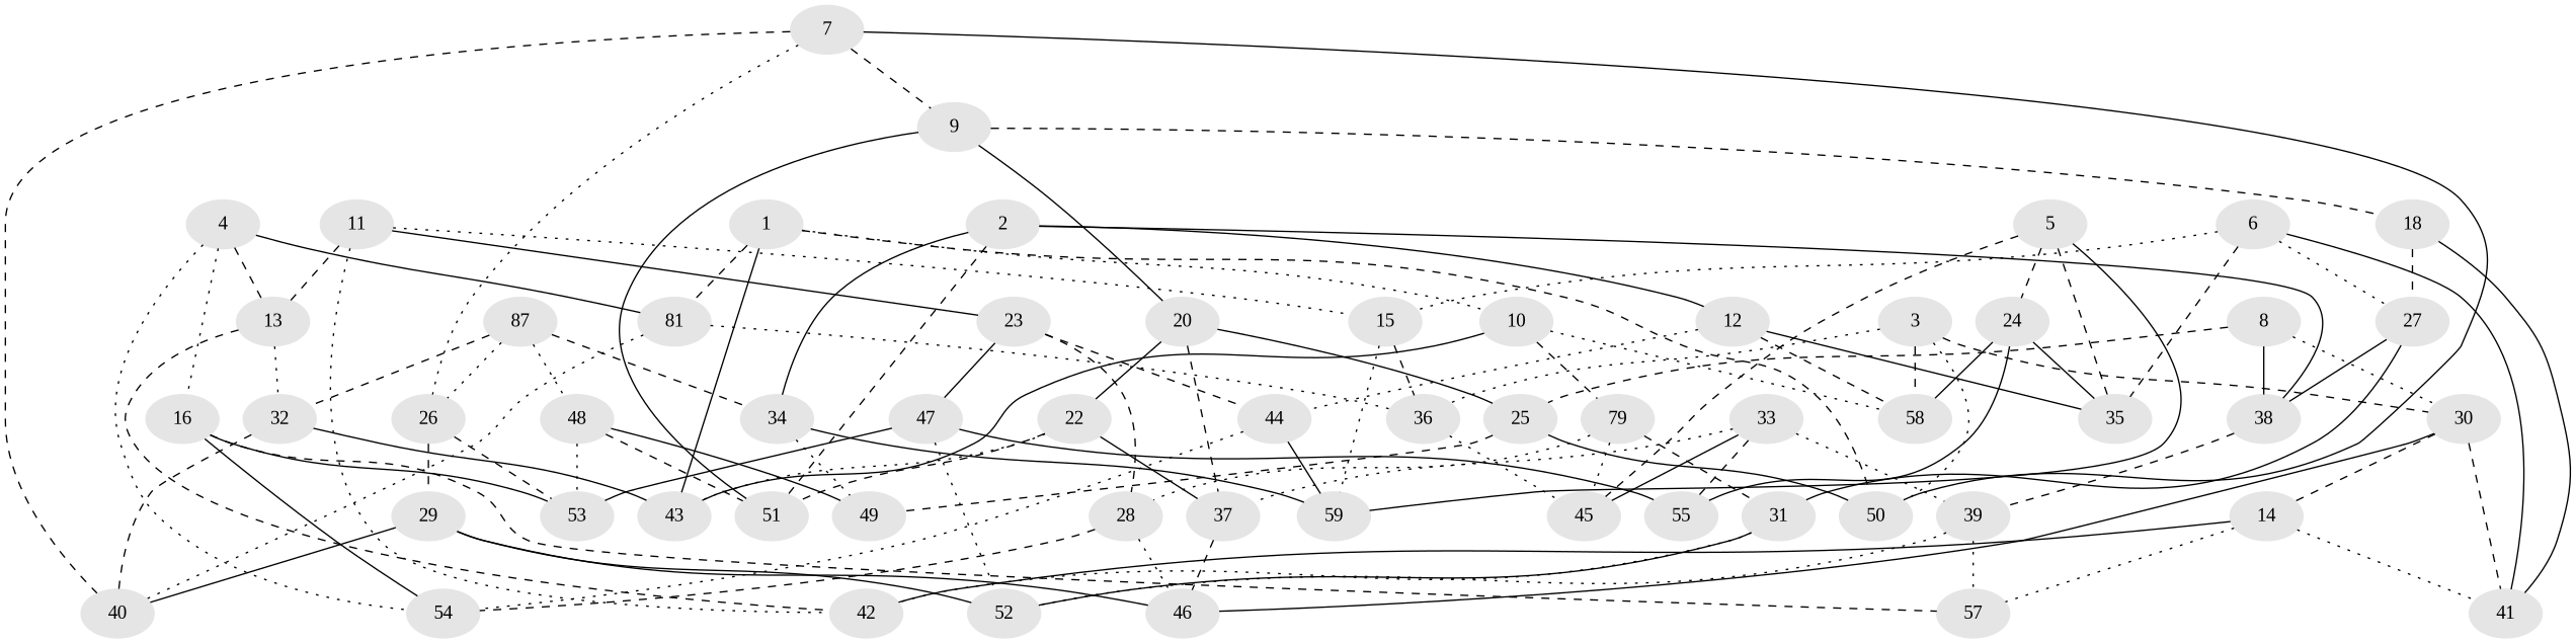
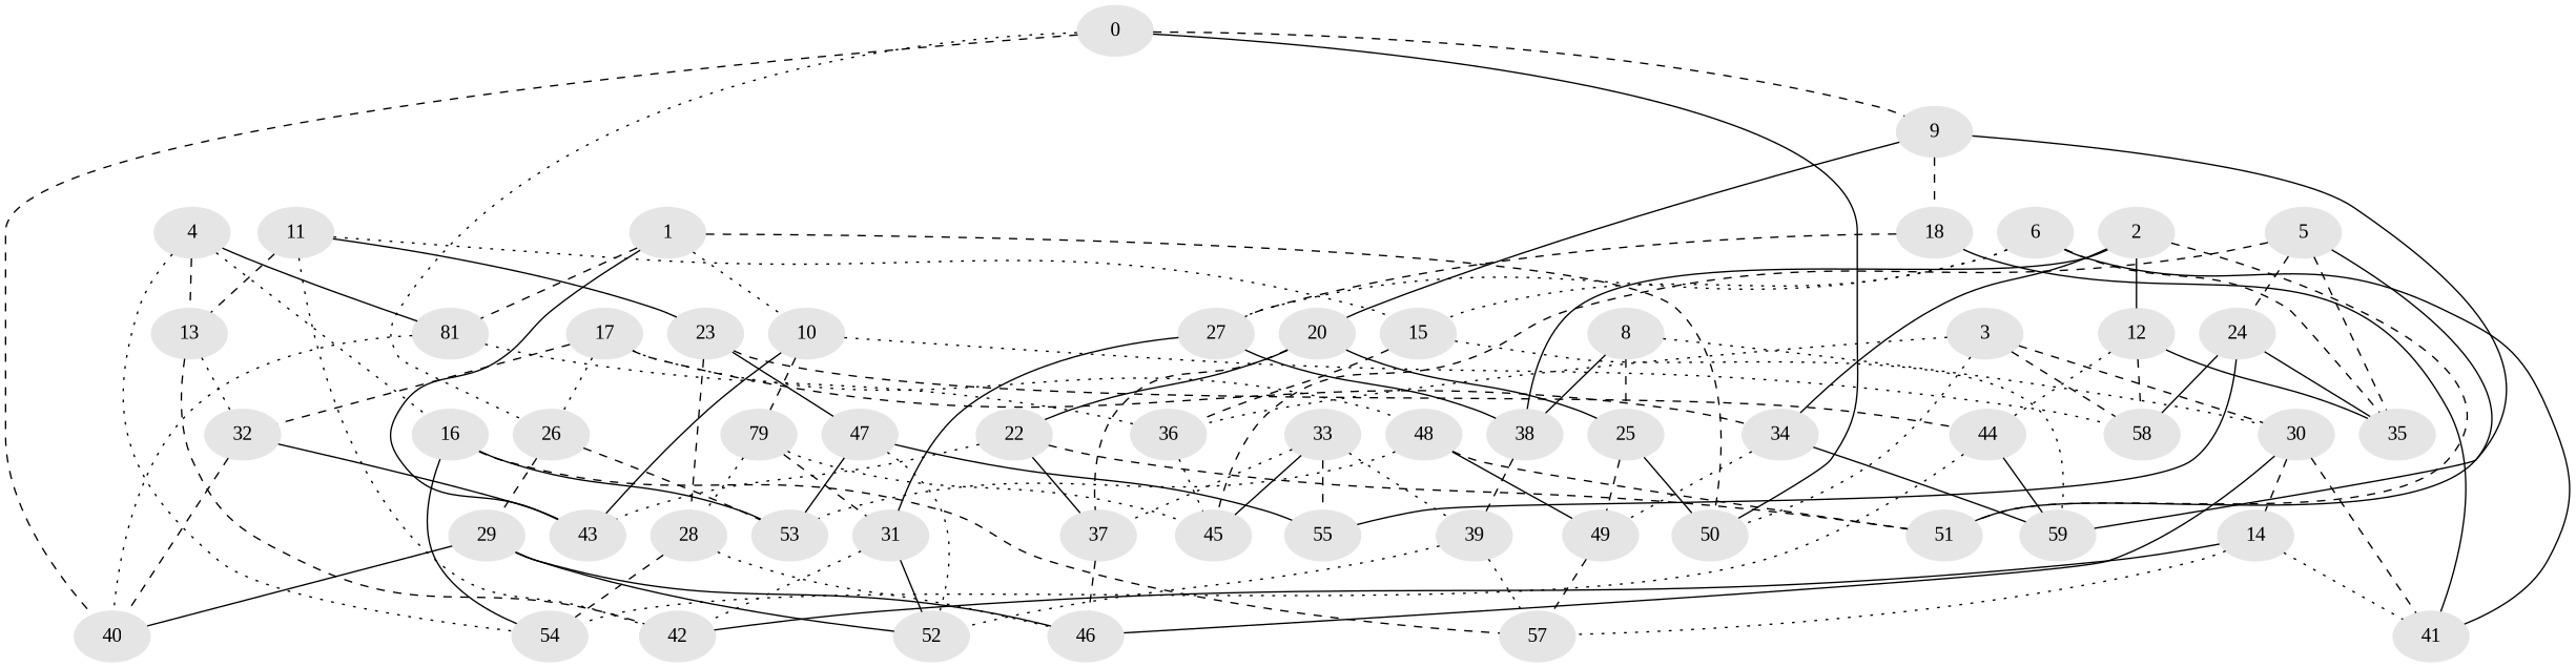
  graph {
    fontname="Liberation Serif"
    node [color=gray90 fontname="Liberation Serif" style=filled]
    edge [fontname="Liberation Serif" style=dashed]
    1
    10
    n3 [label=81]
    43
    50
    58
    n7 [label=79]
    36
    40
    2
    12
    34
    38
    51
    35
    44
    n17 [label=59]
    49
    39
    3
    30
    41
    14
    46
    45
    4
    13
    16
    54
    42
    32
    57
    53
    5
    24
    55
    6
    15
    27
    31
-   7
+   7 [label=0]
    9
    26
    18
    20
    29
    8
    25
    22
    37
    28
    11
    23
    47
-   17 [label=87]
+   17
    48
    52
    33
    1 -- 10 [style=dotted]
    1 -- n3
    1 -- 43 [style=solid]
    1 -- 50
    10 -- 43 [style=solid]
    10 -- 58 [style=dotted]
    10 -- n7
    n3 -- 36 [style=dotted]
    n3 -- 40 [style=dotted]
    n7 -- 45 [style=dotted]
    n7 -- 31
    n7 -- 28 [style=dotted]
    36 -- 45 [style=dotted]
    2 -- 12 [style=solid]
    2 -- 34 [style=solid]
    2 -- 38 [style=solid]
    2 -- 51
    12 -- 58
    12 -- 35 [style=solid]
    12 -- 44 [style=dotted]
    34 -- n17 [style=solid]
    34 -- 49 [style=dotted]
    38 -- 39
    44 -- n17 [style=solid]
    44 -- 54 [style=dotted]
+   49 -- 57
    39 -- 57 [style=dotted]
    39 -- 52 [style=dotted]
    3 -- 50 [style=dotted]
    3 -- 58
    3 -- 36 [style=dotted]
    3 -- 30
    30 -- 41
    30 -- 14
    30 -- 46 [style=solid]
    14 -- 41 [style=dotted]
    14 -- 42 [style=solid]
    14 -- 57 [style=dotted]
    4 -- n3 [style=solid]
    4 -- 13
    4 -- 16 [style=dotted]
    4 -- 54 [style=dotted]
    13 -- 42
    13 -- 32 [style=dotted]
    16 -- 54 [style=solid]
    16 -- 57
    16 -- 53 [style=solid]
    32 -- 43 [style=solid]
    32 -- 40
    5 -- 35
    5 -- n17 [style=solid]
    5 -- 45
    5 -- 24
    24 -- 58 [style=solid]
    24 -- 35 [style=solid]
    24 -- 55 [style=solid]
    6 -- 35
    6 -- 41 [style=solid]
    6 -- 15 [style=dotted]
    6 -- 27 [style=dotted]
    15 -- 36
    15 -- n17 [style=dotted]
    27 -- 38 [style=solid]
    27 -- 31 [style=solid]
    31 -- 42 [style=dotted]
    31 -- 52 [style=solid]
    7 -- 50 [style=solid]
    7 -- 40
    7 -- 9
    7 -- 26 [style=dotted]
    9 -- 51 [style=solid]
    9 -- 18
    9 -- 20 [style=solid]
    26 -- 53
    26 -- 29
    18 -- 41 [style=solid]
    18 -- 27
    20 -- 25 [style=solid]
    20 -- 22 [style=solid]
    20 -- 37
    29 -- 40 [style=solid]
    29 -- 46 [style=solid]
    29 -- 52 [style=solid]
    8 -- 38 [style=solid]
    8 -- 30 [style=dotted]
    8 -- 25
    25 -- 50 [style=solid]
    25 -- 49
    22 -- 43 [style=dotted]
    22 -- 51
    22 -- 37 [style=solid]
    37 -- 46
    28 -- 46 [style=dotted]
    28 -- 54
    11 -- 13
    11 -- 42 [style=dotted]
    11 -- 15 [style=dotted]
    11 -- 23 [style=solid]
    23 -- 44
    23 -- 28
    23 -- 47 [style=solid]
    47 -- 53 [style=solid]
    47 -- 55 [style=solid]
    47 -- 52 [style=dotted]
    17 -- 34
    17 -- 32
    17 -- 26 [style=dotted]
    17 -- 48 [style=dotted]
    48 -- 51
    48 -- 49 [style=solid]
    48 -- 53 [style=dotted]
    33 -- 39 [style=dotted]
    33 -- 45 [style=solid]
    33 -- 55
    33 -- 37 [style=dotted]
  }
